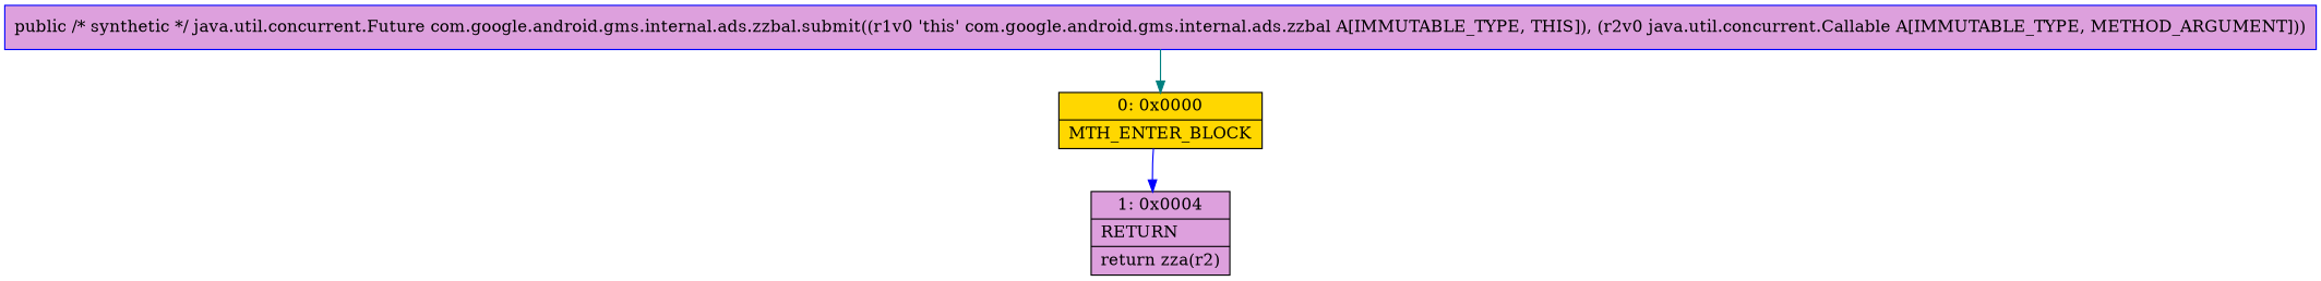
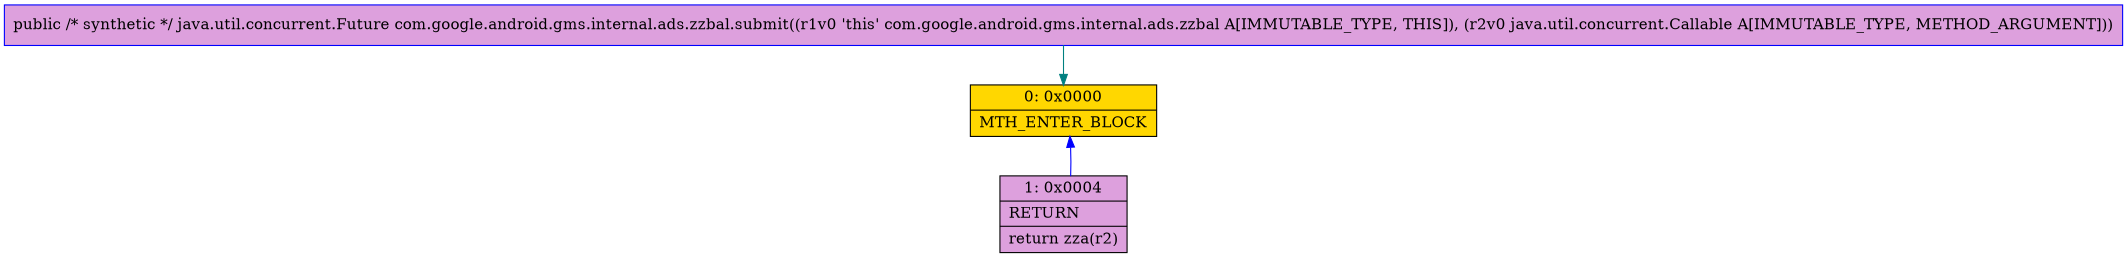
  digraph {
    fontname="DejaVu Serif"
    node [shape=record style=filled fillcolor=plum color=black fontname="DejaVu Serif"]
    edge [style=solid fontname="DejaVu Serif"]
    n1 [label="{0\:\ 0x0000|MTH_ENTER_BLOCK\l}" fillcolor=gold]
    n2 [label="{1\:\ 0x0004|RETURN\l|return zza(r2)\l}"]
    n3 [label="{public \/* synthetic *\/ java.util.concurrent.Future com.google.android.gms.internal.ads.zzbal.submit((r1v0 'this' com.google.android.gms.internal.ads.zzbal A[IMMUTABLE_TYPE, THIS]), (r2v0 java.util.concurrent.Callable A[IMMUTABLE_TYPE, METHOD_ARGUMENT])) }" color=blue]
-   n1 -> n2 [color=blue]
+   n2 -> n1 [color=blue]
    n3 -> n1 [color=teal]
  }
